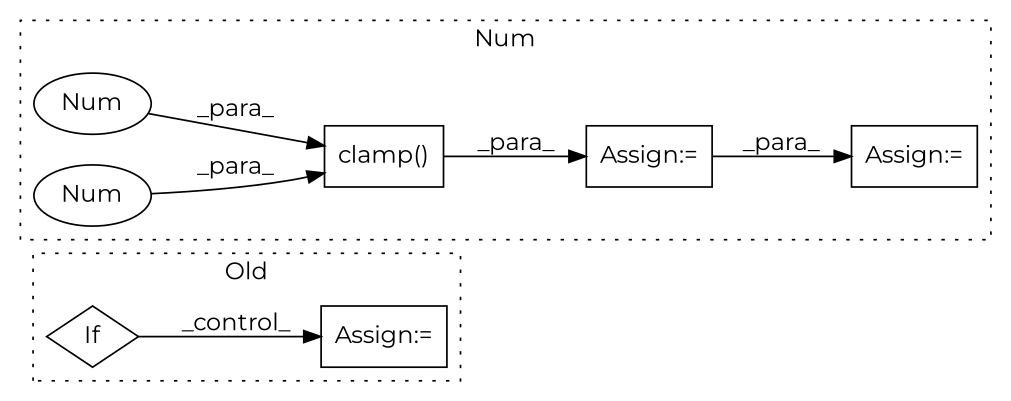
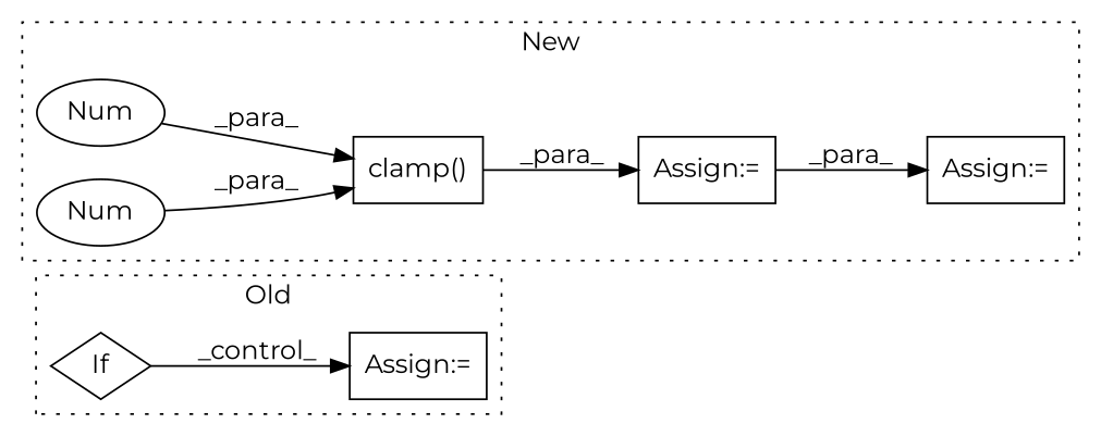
  digraph {
    rankdir=LR
    fontname=Montserrat
    node [a=68 l=3 shape=box fontname=Montserrat]
    edge [fontname=Montserrat]
    n1 [a=96 label=If s=3198 shape=diamond]
    n2 [label="Assign:=" s=3249]
    n3 [a=75 l="40,1" label="clamp()" s="2689,2734"]
    n4 [label="Assign:=" s=3403]
    n5 [a=76 l=1 label=Num s=2733 shape=ellipse]
    n6 [a=76 l=2 label=Num s=2729 shape=ellipse]
    n7 [label="Assign:=" s=3182]
    subgraph cluster_1 {
      label=Old
      style=dotted
      n1
      n2
    }
    subgraph cluster_2 {
-     label=Num
+     label=New
      style=dotted
      n3
      n4
      n5
      n6
      n7
    }
    n1 -> n2 [label=_control_]
    n3 -> n7 [label=_para_]
    n5 -> n3 [label=_para_]
    n6 -> n3 [label=_para_]
    n7 -> n4 [label=_para_]
  }
